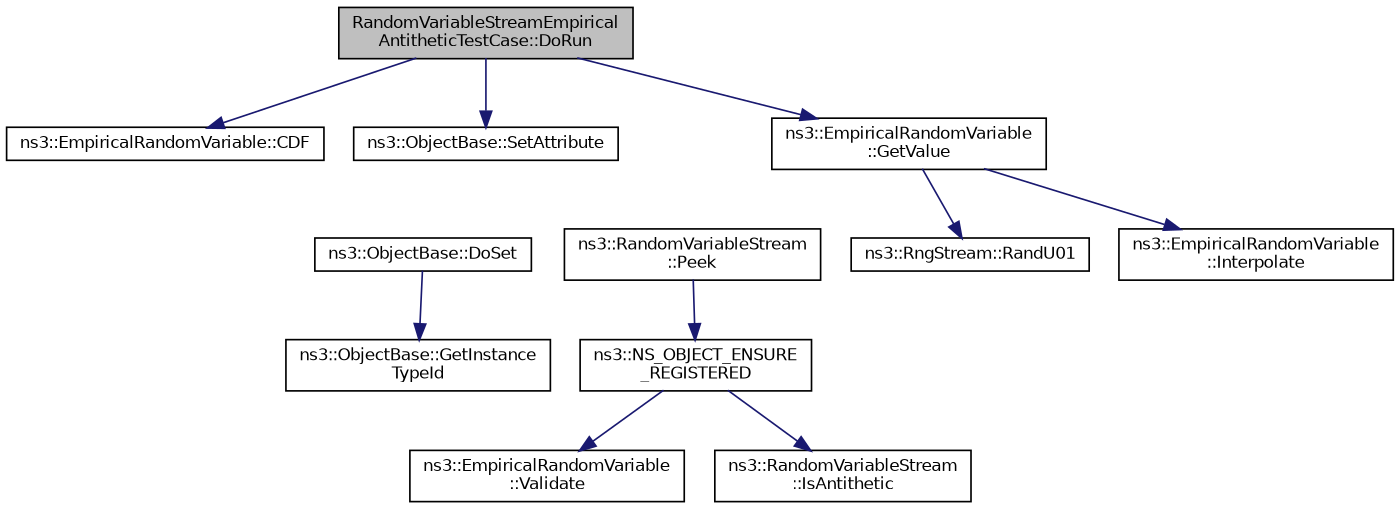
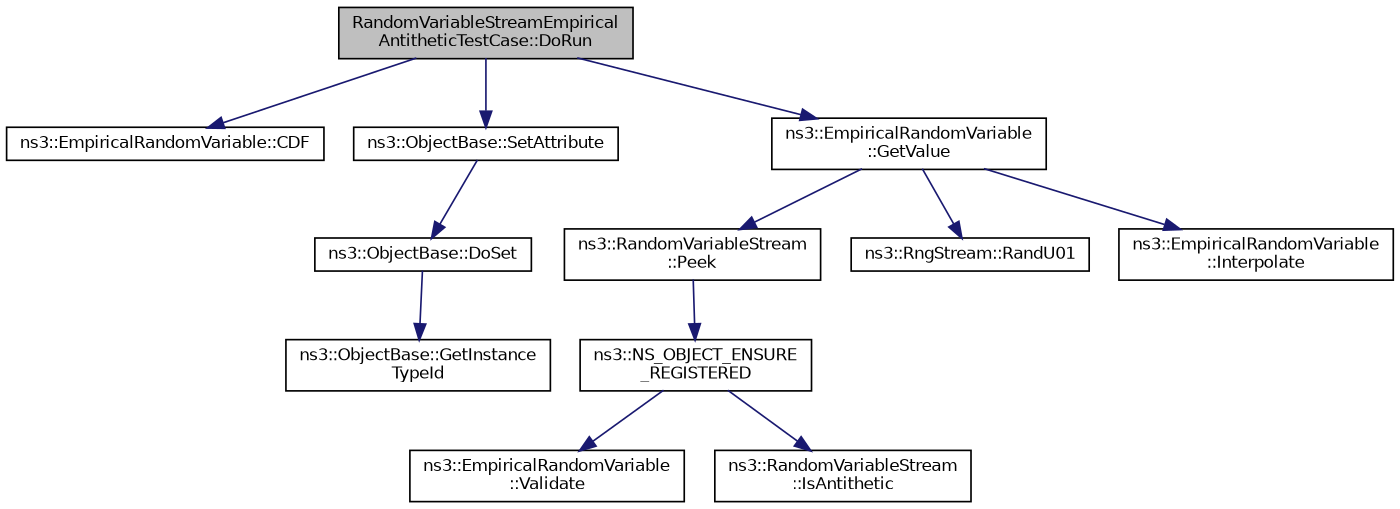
  digraph {
    rankdir=TB
    node [color=black fillcolor=white fontname=Helvetica fontsize=10 shape=record style=filled]
    edge [color=midnightblue fontname=Helvetica fontsize=10 labelfontname=Helvetica labelfontsize=10 style=solid]
    n1 [fillcolor=grey75 fontcolor=black height=0.2 label="RandomVariableStreamEmpirical\lAntitheticTestCase::DoRun" width=0.4]
    n2 [height=0.2 label="ns3::EmpiricalRandomVariable::CDF" width=0.4]
    n3 [height=0.2 label="ns3::ObjectBase::SetAttribute" width=0.4]
    n4 [height=0.2 label="ns3::EmpiricalRandomVariable\l::GetValue" width=0.4]
    n5 [height=0.2 label="ns3::ObjectBase::DoSet" width=0.4]
    n6 [height=0.2 label="ns3::RandomVariableStream\l::Peek" width=0.4]
    n7 [height=0.2 label="ns3::RngStream::RandU01" width=0.4]
    n8 [height=0.2 label="ns3::EmpiricalRandomVariable\l::Interpolate" width=0.4]
    n9 [height=0.2 label="ns3::ObjectBase::GetInstance\lTypeId" width=0.4]
    n10 [height=0.2 label="ns3::EmpiricalRandomVariable\l::Validate" width=0.4]
    n11 [height=0.2 label="ns3::NS_OBJECT_ENSURE\l_REGISTERED" width=0.4]
    n12 [height=0.2 label="ns3::RandomVariableStream\l::IsAntithetic" width=0.4]
    n1 -> n2
    n1 -> n3
    n1 -> n4
+   n3 -> n5
+   n4 -> n6
    n4 -> n7
    n4 -> n8
    n5 -> n9
    n6 -> n11
    n11 -> n10
    n11 -> n12
  }
